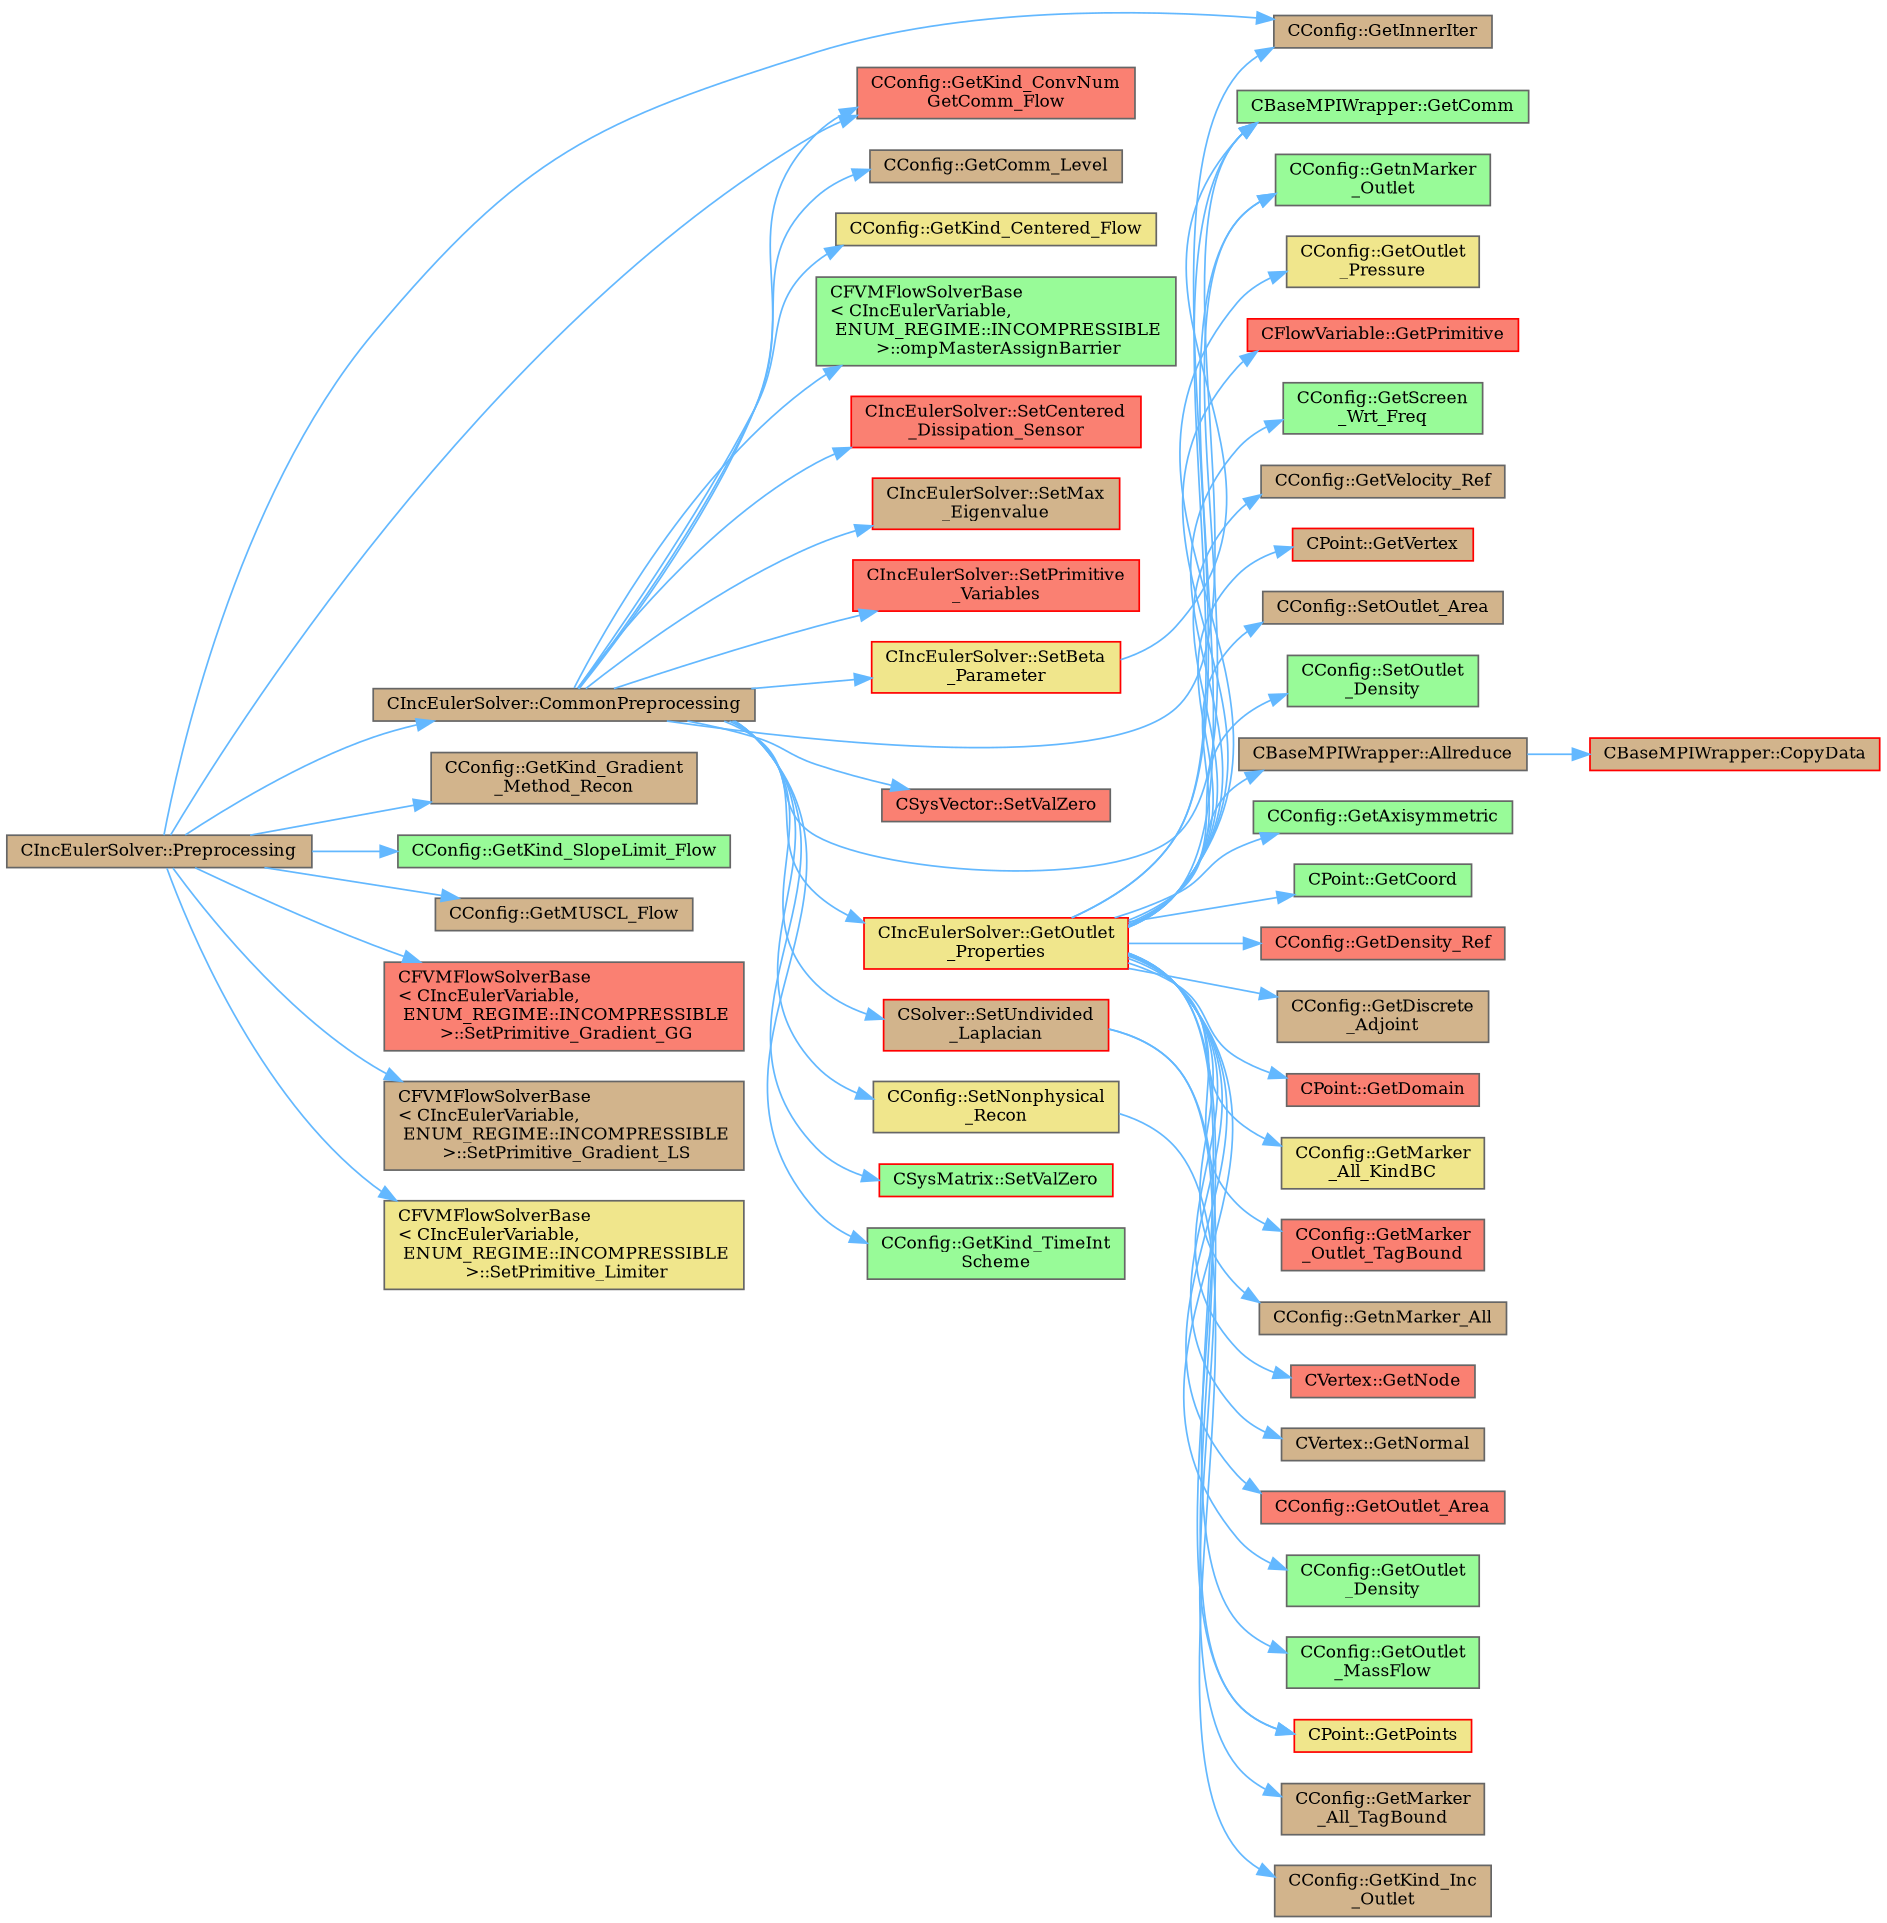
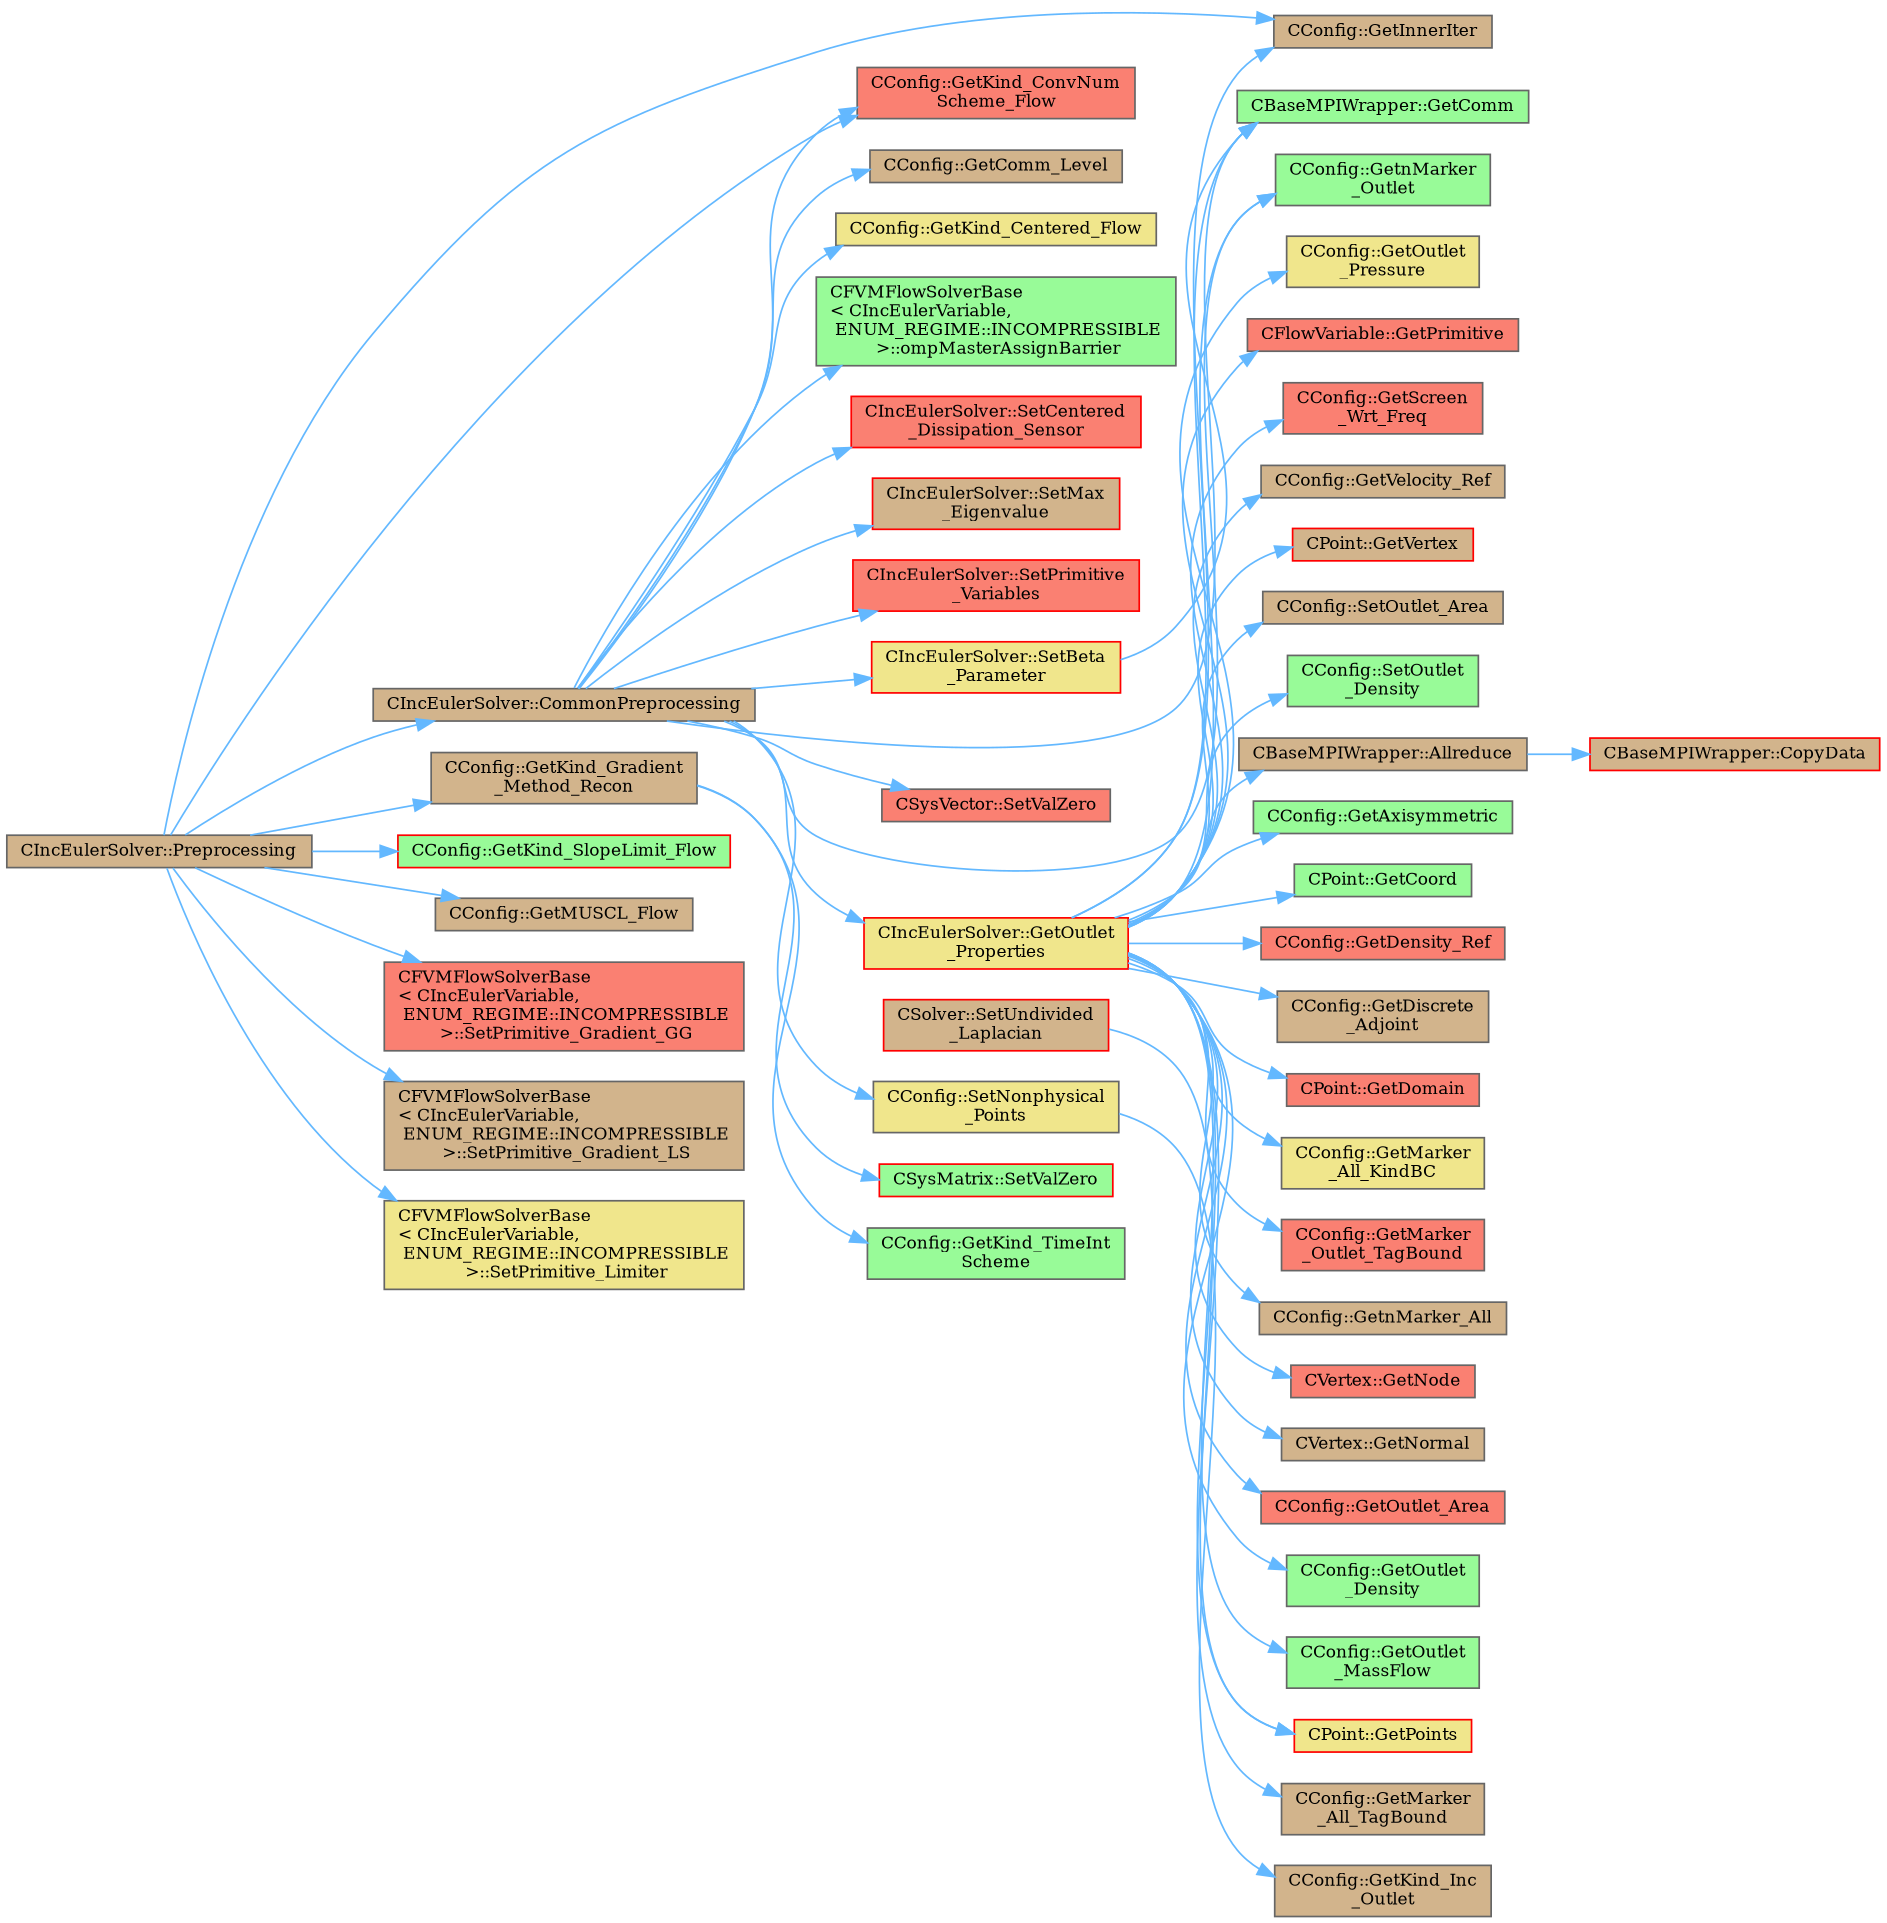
  digraph {
    fontname="DejaVu Serif"
    rankdir=LR
    node [color=grey40 fillcolor=tan fontname="DejaVu Serif" fontsize=10 shape=box style=filled]
    edge [color=steelblue1 fontname="DejaVu Serif" fontsize=10 labelfontname=Helvetica labelfontsize=10 style=solid]
    n1 [color=gray40 fontcolor=black height=0.2 label="CIncEulerSolver::Preprocessing" width=0.4]
    n2 [height=0.2 label="CIncEulerSolver::CommonPreprocessing" width=0.4]
-   n3 [fillcolor=salmon height=0.2 label="CConfig::GetKind_ConvNum\lGetComm_Flow" width=0.4]
+   n3 [fillcolor=salmon height=0.2 label="CConfig::GetKind_ConvNum\lScheme_Flow" width=0.4]
    n4 [height=0.2 label="CConfig::GetInnerIter" width=0.4]
    n5 [height=0.2 label="CConfig::GetKind_Gradient\l_Method_Recon" width=0.4]
-   n6 [fillcolor=palegreen height=0.2 label="CConfig::GetKind_SlopeLimit_Flow" width=0.4]
+   n6 [color=red fillcolor=palegreen height=0.2 label="CConfig::GetKind_SlopeLimit_Flow" width=0.4]
    n7 [height=0.2 label="CConfig::GetMUSCL_Flow" width=0.4]
    n8 [fillcolor=salmon height=0.2 label="CFVMFlowSolverBase\l\< CIncEulerVariable,\l ENUM_REGIME::INCOMPRESSIBLE\l \>::SetPrimitive_Gradient_GG" width=0.4]
    n9 [height=0.2 label="CFVMFlowSolverBase\l\< CIncEulerVariable,\l ENUM_REGIME::INCOMPRESSIBLE\l \>::SetPrimitive_Gradient_LS" width=0.4]
    n10 [fillcolor=khaki height=0.2 label="CFVMFlowSolverBase\l\< CIncEulerVariable,\l ENUM_REGIME::INCOMPRESSIBLE\l \>::SetPrimitive_Limiter" width=0.4]
    n11 [fillcolor=palegreen height=0.2 label="CBaseMPIWrapper::GetComm" width=0.4]
    n12 [height=0.2 label="CConfig::GetComm_Level" width=0.4]
    n13 [fillcolor=khaki height=0.2 label="CConfig::GetKind_Centered_Flow" width=0.4]
    n14 [fillcolor=palegreen height=0.2 label="CConfig::GetKind_TimeInt\lScheme" width=0.4]
    n15 [fillcolor=palegreen height=0.2 label="CConfig::GetnMarker\l_Outlet" width=0.4]
    n16 [color=red fillcolor=khaki height=0.2 label="CIncEulerSolver::GetOutlet\l_Properties" width=0.4]
    n17 [fillcolor=palegreen height=0.2 label="CFVMFlowSolverBase\l\< CIncEulerVariable,\l ENUM_REGIME::INCOMPRESSIBLE\l \>::ompMasterAssignBarrier" width=0.4]
    n18 [color=red fillcolor=khaki height=0.2 label="CIncEulerSolver::SetBeta\l_Parameter" width=0.4]
    n19 [color=red fillcolor=salmon height=0.2 label="CIncEulerSolver::SetCentered\l_Dissipation_Sensor" width=0.4]
    n20 [color=red height=0.2 label="CIncEulerSolver::SetMax\l_Eigenvalue" width=0.4]
-   n21 [fillcolor=khaki height=0.2 label="CConfig::SetNonphysical\l_Recon" width=0.4]
+   n21 [fillcolor=khaki height=0.2 label="CConfig::SetNonphysical\l_Points" width=0.4]
    n22 [color=red fillcolor=salmon height=0.2 label="CIncEulerSolver::SetPrimitive\l_Variables" width=0.4]
    n23 [color=red height=0.2 label="CSolver::SetUndivided\l_Laplacian" width=0.4]
    n24 [color=red fillcolor=palegreen height=0.2 label="CSysMatrix::SetValZero" width=0.4]
    n25 [fillcolor=salmon height=0.2 label="CSysVector::SetValZero" width=0.4]
    n26 [height=0.2 label="CBaseMPIWrapper::Allreduce" width=0.4]
    n27 [color=red height=0.2 label="CBaseMPIWrapper::CopyData" width=0.4]
    n28 [fillcolor=palegreen height=0.2 label="CConfig::GetAxisymmetric" width=0.4]
    n29 [fillcolor=palegreen height=0.2 label="CPoint::GetCoord" width=0.4]
    n30 [fillcolor=salmon height=0.2 label="CConfig::GetDensity_Ref" width=0.4]
    n31 [height=0.2 label="CConfig::GetDiscrete\l_Adjoint" width=0.4]
    n32 [fillcolor=salmon height=0.2 label="CPoint::GetDomain" width=0.4]
    n33 [fillcolor=khaki height=0.2 label="CConfig::GetMarker\l_All_KindBC" width=0.4]
    n34 [height=0.2 label="CConfig::GetMarker\l_All_TagBound" width=0.4]
    n35 [fillcolor=salmon height=0.2 label="CConfig::GetMarker\l_Outlet_TagBound" width=0.4]
    n36 [height=0.2 label="CConfig::GetnMarker_All" width=0.4]
    n37 [fillcolor=salmon height=0.2 label="CVertex::GetNode" width=0.4]
    n38 [height=0.2 label="CVertex::GetNormal" width=0.4]
    n39 [fillcolor=salmon height=0.2 label="CConfig::GetOutlet_Area" width=0.4]
    n40 [fillcolor=palegreen height=0.2 label="CConfig::GetOutlet\l_Density" width=0.4]
    n41 [fillcolor=palegreen height=0.2 label="CConfig::GetOutlet\l_MassFlow" width=0.4]
    n42 [fillcolor=khaki height=0.2 label="CConfig::GetOutlet\l_Pressure" width=0.4]
    n43 [color=red fillcolor=khaki height=0.2 label="CPoint::GetPoints" width=0.4]
-   n44 [color=red fillcolor=salmon height=0.2 label="CFlowVariable::GetPrimitive" width=0.4]
-   n45 [fillcolor=palegreen height=0.2 label="CConfig::GetScreen\l_Wrt_Freq" width=0.4]
+   n44 [fillcolor=salmon height=0.2 label="CFlowVariable::GetPrimitive" width=0.4]
+   n45 [fillcolor=salmon height=0.2 label="CConfig::GetScreen\l_Wrt_Freq" width=0.4]
    n46 [height=0.2 label="CConfig::GetVelocity_Ref" width=0.4]
    n47 [color=red height=0.2 label="CPoint::GetVertex" width=0.4]
    n48 [height=0.2 label="CConfig::SetOutlet_Area" width=0.4]
    n49 [fillcolor=palegreen height=0.2 label="CConfig::SetOutlet\l_Density" width=0.4]
    n50 [height=0.2 label="CConfig::GetKind_Inc\l_Outlet" width=0.4]
    n1 -> n2
    n1 -> n3
    n1 -> n4
    n1 -> n5
    n1 -> n6
    n1 -> n7
    n1 -> n8
    n1 -> n9
    n1 -> n10
    n2 -> n3
    n2 -> n11
    n2 -> n12
    n2 -> n13
-   n2 -> n14
+   n5 -> n14
    n2 -> n15
    n2 -> n16
    n2 -> n17
    n2 -> n18
    n2 -> n19
    n2 -> n20
    n2 -> n21
    n2 -> n22
-   n2 -> n23
-   n2 -> n24
+   n5 -> n24
    n2 -> n25
    n16 -> n4
    n16 -> n11
    n16 -> n15
    n16 -> n26
    n16 -> n28
    n16 -> n29
    n16 -> n30
    n16 -> n31
    n16 -> n32
    n16 -> n33
-   n23 -> n34
+   n16 -> n34
    n16 -> n35
    n16 -> n36
    n16 -> n37
    n16 -> n38
    n16 -> n39
    n16 -> n40
    n16 -> n41
    n16 -> n42
    n16 -> n43
    n16 -> n44
    n16 -> n45
    n16 -> n46
    n16 -> n47
    n16 -> n48
    n16 -> n49
    n18 -> n11
    n21 -> n50
    n23 -> n43
    n26 -> n27
  }
